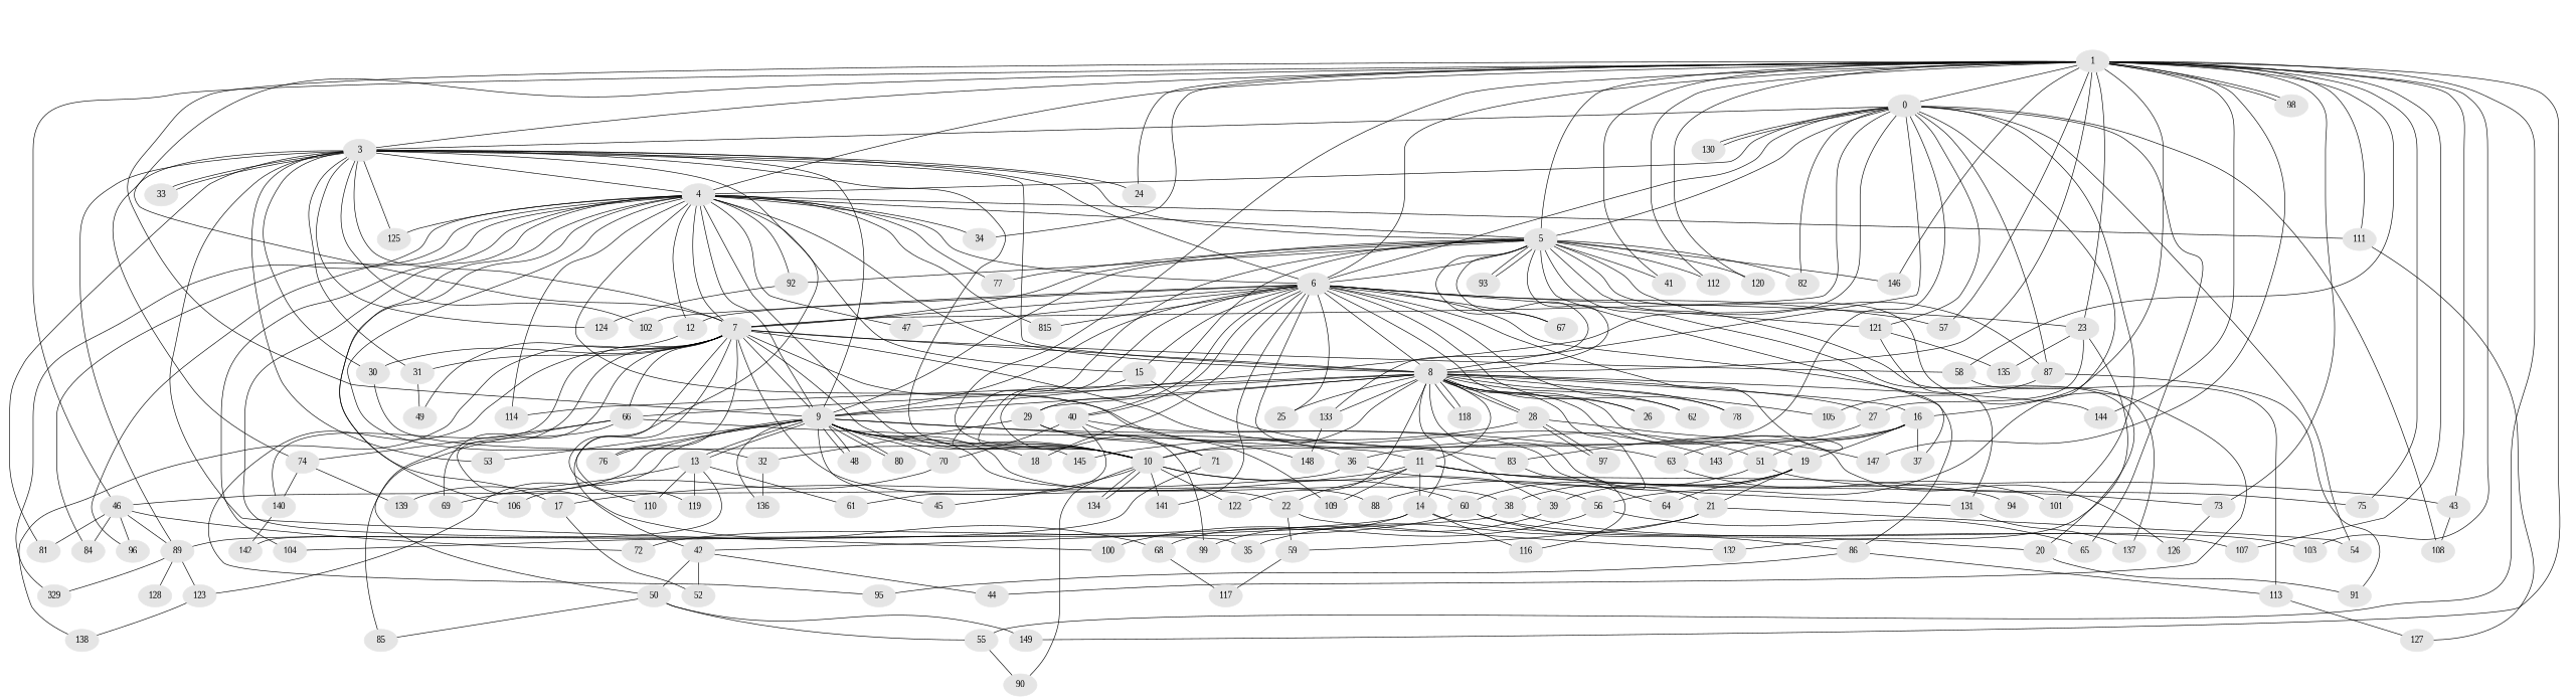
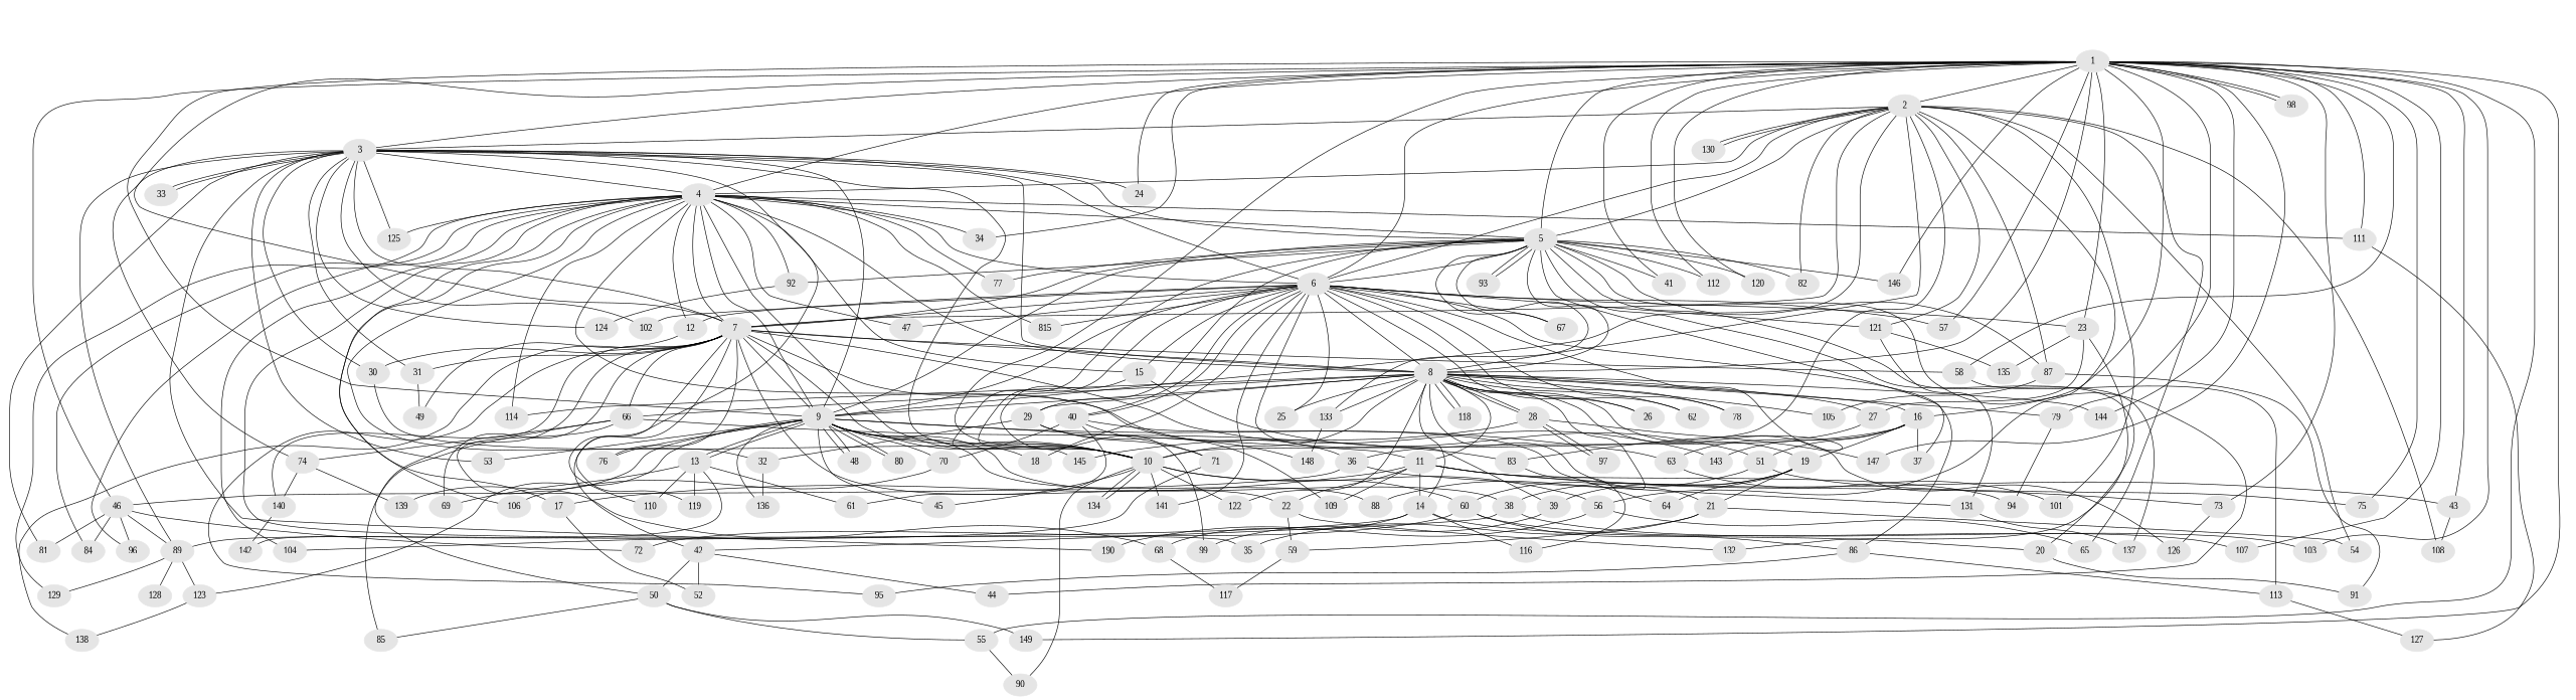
  graph {
    fontname="Liberation Serif"
    node [color=gray90 fontname="Liberation Serif" style=filled]
    edge [fontname="Liberation Serif"]
    1
-   2 [label=0]
+   2
    3
    4
    5
    6
    7
    8
    9
    10
    16
    23
    24
    34
    41
    43
    46
    55
    57
    58
    73
    75
+   79
    98
    103
    107
    111
    112
    120
    144
    146
    147
    149
    54
    56
    65
    82
    87
    101
    108
    121
    130
    30
    31
    33
    42
    53
    74
    81
    89
-   100
+   100 [label=190]
    102
    124
    125
    12
    15
    17
    32
    35
    36
    47
    77
    84
    92
    96
    104
    106
    114
    n69 [label=815]
-   129 [label=329]
+   129
    20
    29
    37
    44
    67
    93
    133
    137
    18
    25
    26
    39
    40
    62
    78
    83
    86
    141
    22
    50
    66
    69
    76
    95
    110
    119
    138
    140
    143
    148
    11
    14
    19
    21
    27
    28
    60
    105
    118
    122
    126
    13
    38
    45
    48
    63
    70
    80
    88
    123
    136
    139
    90
    134
    51
    132
    135
    72
    113
    94
    127
    91
    131
    145
    49
    52
    128
    99
    109
    71
    61
    64
    116
    59
    85
    68
    142
    97
    117
    1 -- 2
    1 -- 3
    1 -- 4
    1 -- 5
    1 -- 6
    1 -- 7
    1 -- 8
    1 -- 9
    1 -- 10
    1 -- 16
    1 -- 23
    1 -- 24
    1 -- 34
    1 -- 41
    1 -- 43
    1 -- 46
    1 -- 55
    1 -- 57
    1 -- 58
    1 -- 73
    1 -- 75
+   1 -- 79
    1 -- 98
    1 -- 98
    1 -- 103
    1 -- 107
    1 -- 111
    1 -- 112
    1 -- 120
    1 -- 144
    1 -- 146
    1 -- 147
    1 -- 149
    2 -- 3
    2 -- 4
    2 -- 5
    2 -- 6
    2 -- 7
    2 -- 8
    2 -- 9
    2 -- 10
    2 -- 54
    2 -- 56
    2 -- 65
    2 -- 82
    2 -- 87
    2 -- 101
    2 -- 108
    2 -- 121
    2 -- 130
    2 -- 130
    3 -- 4
    3 -- 5
    3 -- 6
    3 -- 7
    3 -- 8
    3 -- 9
    3 -- 10
    3 -- 24
    3 -- 30
    3 -- 31
    3 -- 33
    3 -- 33
    3 -- 42
    3 -- 53
    3 -- 74
    3 -- 81
    3 -- 89
    3 -- 100
    3 -- 102
    3 -- 124
    3 -- 125
    4 -- 5
    4 -- 6
    4 -- 7
    4 -- 8
    4 -- 9
    4 -- 10
    4 -- 34
    4 -- 111
    4 -- 125
    4 -- 12
    4 -- 15
    4 -- 17
    4 -- 32
    4 -- 35
    4 -- 36
    4 -- 47
    4 -- 77
    4 -- 84
    4 -- 92
    4 -- 96
    4 -- 104
    4 -- 106
    4 -- 114
    4 -- n69
    4 -- 129
    5 -- 6
    5 -- 7
    5 -- 8
    5 -- 9
    5 -- 10
    5 -- 41
    5 -- 112
    5 -- 120
    5 -- 146
    5 -- 82
    5 -- 87
    5 -- 77
    5 -- 92
    5 -- 20
    5 -- 29
    5 -- 37
    5 -- 44
    5 -- 67
    5 -- 93
    5 -- 93
    5 -- 133
    5 -- 137
    6 -- 7
    6 -- 8
    6 -- 9
    6 -- 10
    6 -- 23
    6 -- 57
    6 -- 121
    6 -- 102
    6 -- 12
    6 -- 15
    6 -- 47
    6 -- n69
    6 -- 67
    6 -- 18
    6 -- 25
    6 -- 26
    6 -- 39
    6 -- 40
    6 -- 40
    6 -- 62
    6 -- 78
    6 -- 83
    6 -- 86
    6 -- 141
    7 -- 8
    7 -- 9
    7 -- 10
    7 -- 58
    7 -- 30
    7 -- 31
    7 -- 22
    7 -- 50
    7 -- 66
    7 -- 69
    7 -- 76
    7 -- 95
    7 -- 110
    7 -- 119
    7 -- 138
    7 -- 140
    7 -- 143
    7 -- 148
    8 -- 9
    8 -- 10
    8 -- 16
+   8 -- 79
    8 -- 144
    8 -- 114
    8 -- 29
    8 -- 133
    8 -- 25
    8 -- 26
    8 -- 62
    8 -- 78
    8 -- 66
    8 -- 11
    8 -- 14
    8 -- 19
    8 -- 21
    8 -- 27
    8 -- 28
    8 -- 28
    8 -- 60
    8 -- 105
    8 -- 118
    8 -- 118
    8 -- 122
    8 -- 126
    9 -- 10
    9 -- 53
    9 -- 18
    9 -- 76
    9 -- 11
    9 -- 13
    9 -- 13
    9 -- 38
    9 -- 45
    9 -- 48
    9 -- 48
    9 -- 63
    9 -- 70
    9 -- 80
    9 -- 80
    9 -- 88
    9 -- 123
    9 -- 136
    9 -- 139
    10 -- 56
    10 -- 141
    10 -- 60
    10 -- 122
    10 -- 45
    10 -- 90
    10 -- 134
    10 -- 134
    16 -- 36
    16 -- 37
    16 -- 143
    16 -- 19
    16 -- 51
    23 -- 27
    23 -- 132
    23 -- 135
    43 -- 108
    46 -- 81
    46 -- 89
    46 -- 84
    46 -- 96
    46 -- 72
    55 -- 90
    58 -- 113
    73 -- 126
+   79 -- 94
    111 -- 127
    56 -- 65
    56 -- 100
    87 -- 105
    87 -- 91
    121 -- 135
    121 -- 131
    30 -- 145
    31 -- 49
    42 -- 44
    42 -- 50
    42 -- 52
    74 -- 140
    74 -- 139
    89 -- 129
    89 -- 123
    89 -- 128
    12 -- 49
    15 -- 51
    15 -- 99
    17 -- 52
    32 -- 136
    36 -- 46
    36 -- 131
    92 -- 124
    20 -- 91
    29 -- 32
    29 -- 109
    29 -- 71
    133 -- 148
    39 -- 99
    40 -- 70
    40 -- 71
    40 -- 61
    40 -- 64
    83 -- 116
    86 -- 95
    86 -- 113
    22 -- 132
    22 -- 59
    50 -- 55
    50 -- 149
    50 -- 85
    66 -- 74
    66 -- 83
    66 -- 85
    66 -- 68
    140 -- 142
    11 -- 43
    11 -- 73
    11 -- 17
    11 -- 22
    11 -- 14
    11 -- 94
    11 -- 109
    14 -- 104
    14 -- 20
    14 -- 116
    14 -- 68
    19 -- 39
    19 -- 21
    19 -- 38
    19 -- 64
    21 -- 54
    21 -- 35
    21 -- 59
    27 -- 63
    28 -- 147
    28 -- 145
    28 -- 97
    28 -- 97
    60 -- 107
    60 -- 86
    60 -- 72
    13 -- 69
    13 -- 110
    13 -- 119
    13 -- 61
    13 -- 142
    38 -- 103
    38 -- 42
    63 -- 101
    70 -- 106
    123 -- 138
    51 -- 75
    51 -- 88
    113 -- 127
    131 -- 137
    71 -- 89
    59 -- 117
    68 -- 117
  }
